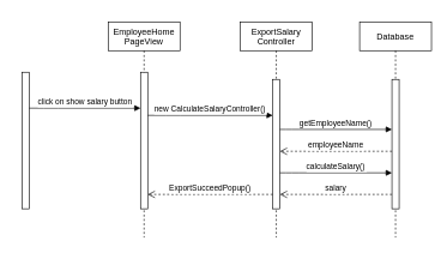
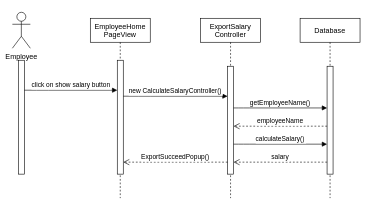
  <mxCell id="0" />
  <mxCell id="1" parent="0" />
  <mxCell id="2" value="EmployeeHome&#10;PageView" style="shape=umlLifeline;perimeter=lifelinePerimeter;container=1;collapsible=0;recursiveResize=0;rounded=0;shadow=0;strokeWidth=1;" vertex="1" parent="1"><mxGeometry x="150" y="30" width="100" height="300" as="geometry" /></mxCell>
  <mxCell id="3" value="" style="points=[];perimeter=orthogonalPerimeter;rounded=0;shadow=0;strokeWidth=1;" vertex="1" parent="2"><mxGeometry x="45" y="70" width="10" height="190" as="geometry" /></mxCell>
  <mxCell id="4" value="ExportSalary&#10;Controller" style="shape=umlLifeline;perimeter=lifelinePerimeter;container=1;collapsible=0;recursiveResize=0;rounded=0;shadow=0;strokeWidth=1;" vertex="1" parent="1"><mxGeometry x="334" y="30" width="100" height="300" as="geometry" /></mxCell>
  <mxCell id="5" value="" style="points=[];perimeter=orthogonalPerimeter;rounded=0;shadow=0;strokeWidth=1;" vertex="1" parent="4"><mxGeometry x="45" y="80" width="10" height="180" as="geometry" /></mxCell>
+ <mxCell id="6" value="Employee" style="shape=umlActor;verticalLabelPosition=bottom;verticalAlign=top;html=1;outlineConnect=0;" vertex="1" parent="1"><mxGeometry x="20" y="20" width="30" height="60" as="geometry" /></mxCell>
  <mxCell id="7" value="Database" style="shape=umlLifeline;perimeter=lifelinePerimeter;container=1;collapsible=0;recursiveResize=0;rounded=0;shadow=0;strokeWidth=1;" vertex="1" parent="1"><mxGeometry x="500" y="30" width="100" height="300" as="geometry" /></mxCell>
  <mxCell id="8" value="" style="points=[];perimeter=orthogonalPerimeter;rounded=0;shadow=0;strokeWidth=1;" vertex="1" parent="7"><mxGeometry x="45" y="80" width="10" height="180" as="geometry" /></mxCell>
  <mxCell id="9" value="" style="points=[];perimeter=orthogonalPerimeter;rounded=0;shadow=0;strokeWidth=1;" vertex="1" parent="1"><mxGeometry x="30" y="100" width="10" height="190" as="geometry" /></mxCell>
  <mxCell id="10" value="click on show salary button" style="verticalAlign=bottom;endArrow=block;shadow=0;strokeWidth=1;" edge="1" parent="1" source="9" target="3"><mxGeometry relative="1" as="geometry"><mxPoint x="110" y="420" as="sourcePoint" /><mxPoint x="235" y="350" as="targetPoint" /><Array as="points"><mxPoint x="70" y="150" /></Array></mxGeometry></mxCell>
  <mxCell id="11" value="new CalculateSalaryController()" style="verticalAlign=bottom;endArrow=block;shadow=0;strokeWidth=1;" edge="1" parent="1" source="3" target="5"><mxGeometry relative="1" as="geometry"><mxPoint x="210" y="160" as="sourcePoint" /><mxPoint x="365" y="160" as="targetPoint" /><Array as="points"><mxPoint x="240" y="160" /></Array></mxGeometry></mxCell>
  <mxCell id="12" value="getEmployeeName()" style="verticalAlign=bottom;endArrow=block;shadow=0;strokeWidth=1;" edge="1" parent="1" source="5" target="8"><mxGeometry relative="1" as="geometry"><mxPoint x="370" y="179.58" as="sourcePoint" /><mxPoint x="544" y="179.58" as="targetPoint" /><Array as="points"><mxPoint x="405" y="179.58" /></Array></mxGeometry></mxCell>
  <mxCell id="13" value="employeeName" style="verticalAlign=bottom;endArrow=open;dashed=1;endSize=8;shadow=0;strokeWidth=1;" edge="1" parent="1" source="8" target="5"><mxGeometry relative="1" as="geometry"><mxPoint x="460" y="260" as="targetPoint" /><mxPoint x="550" y="280" as="sourcePoint" /><Array as="points"><mxPoint x="500" y="210" /></Array></mxGeometry></mxCell>
  <mxCell id="14" value="calculateSalary()" style="verticalAlign=bottom;endArrow=block;shadow=0;strokeWidth=1;" edge="1" parent="1"><mxGeometry relative="1" as="geometry"><mxPoint x="389" y="240" as="sourcePoint" /><mxPoint x="545" y="240" as="targetPoint" /><Array as="points"><mxPoint x="405" y="240" /></Array></mxGeometry></mxCell>
  <mxCell id="15" value="salary" style="verticalAlign=bottom;endArrow=open;dashed=1;endSize=8;shadow=0;strokeWidth=1;" edge="1" parent="1"><mxGeometry relative="1" as="geometry"><mxPoint x="389" y="270" as="targetPoint" /><mxPoint x="545" y="270" as="sourcePoint" /><Array as="points"><mxPoint x="500" y="270" /></Array></mxGeometry></mxCell>
  <mxCell id="16" value="ExportSucceedPopup()" style="verticalAlign=bottom;endArrow=open;dashed=1;endSize=8;shadow=0;strokeWidth=1;" edge="1" parent="1" source="5" target="3"><mxGeometry relative="1" as="geometry"><mxPoint x="220" y="270" as="targetPoint" /><mxPoint x="376" y="270" as="sourcePoint" /><Array as="points"><mxPoint x="331" y="270" /></Array></mxGeometry></mxCell>
